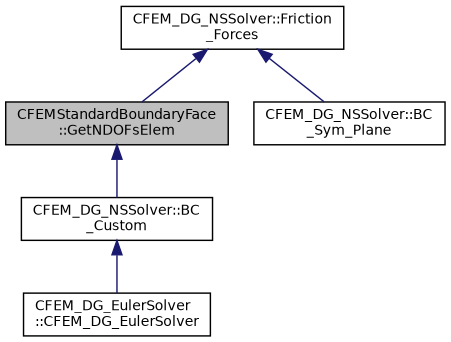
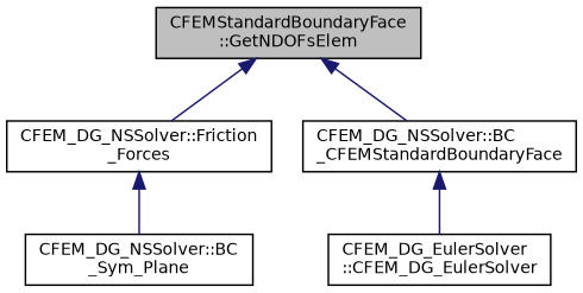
  digraph {
    rankdir=TB
    node [color=black fillcolor=white fontname=Helvetica fontsize=10 shape=record style=filled]
    edge [color=midnightblue dir=back fontname=Helvetica fontsize=10 labelfontname=Helvetica labelfontsize=10 style=solid]
    n1 [fillcolor=grey75 fontcolor=black height=0.2 label="CFEMStandardBoundaryFace\l::GetNDOFsElem" width=0.4]
    n2 [height=0.2 label="CFEM_DG_NSSolver::Friction\l_Forces" width=0.4]
-   n3 [height=0.2 label="CFEM_DG_NSSolver::BC\l_Custom" width=0.4]
+   n3 [height=0.2 label="CFEM_DG_NSSolver::BC\l_CFEMStandardBoundaryFace" width=0.4]
    n4 [height=0.2 label="CFEM_DG_EulerSolver\l::CFEM_DG_EulerSolver" width=0.4]
    n5 [height=0.2 label="CFEM_DG_NSSolver::BC\l_Sym_Plane" width=0.4]
-   n2 -> n1
+   n1 -> n2
    n1 -> n3
    n2 -> n5
    n3 -> n4
  }
